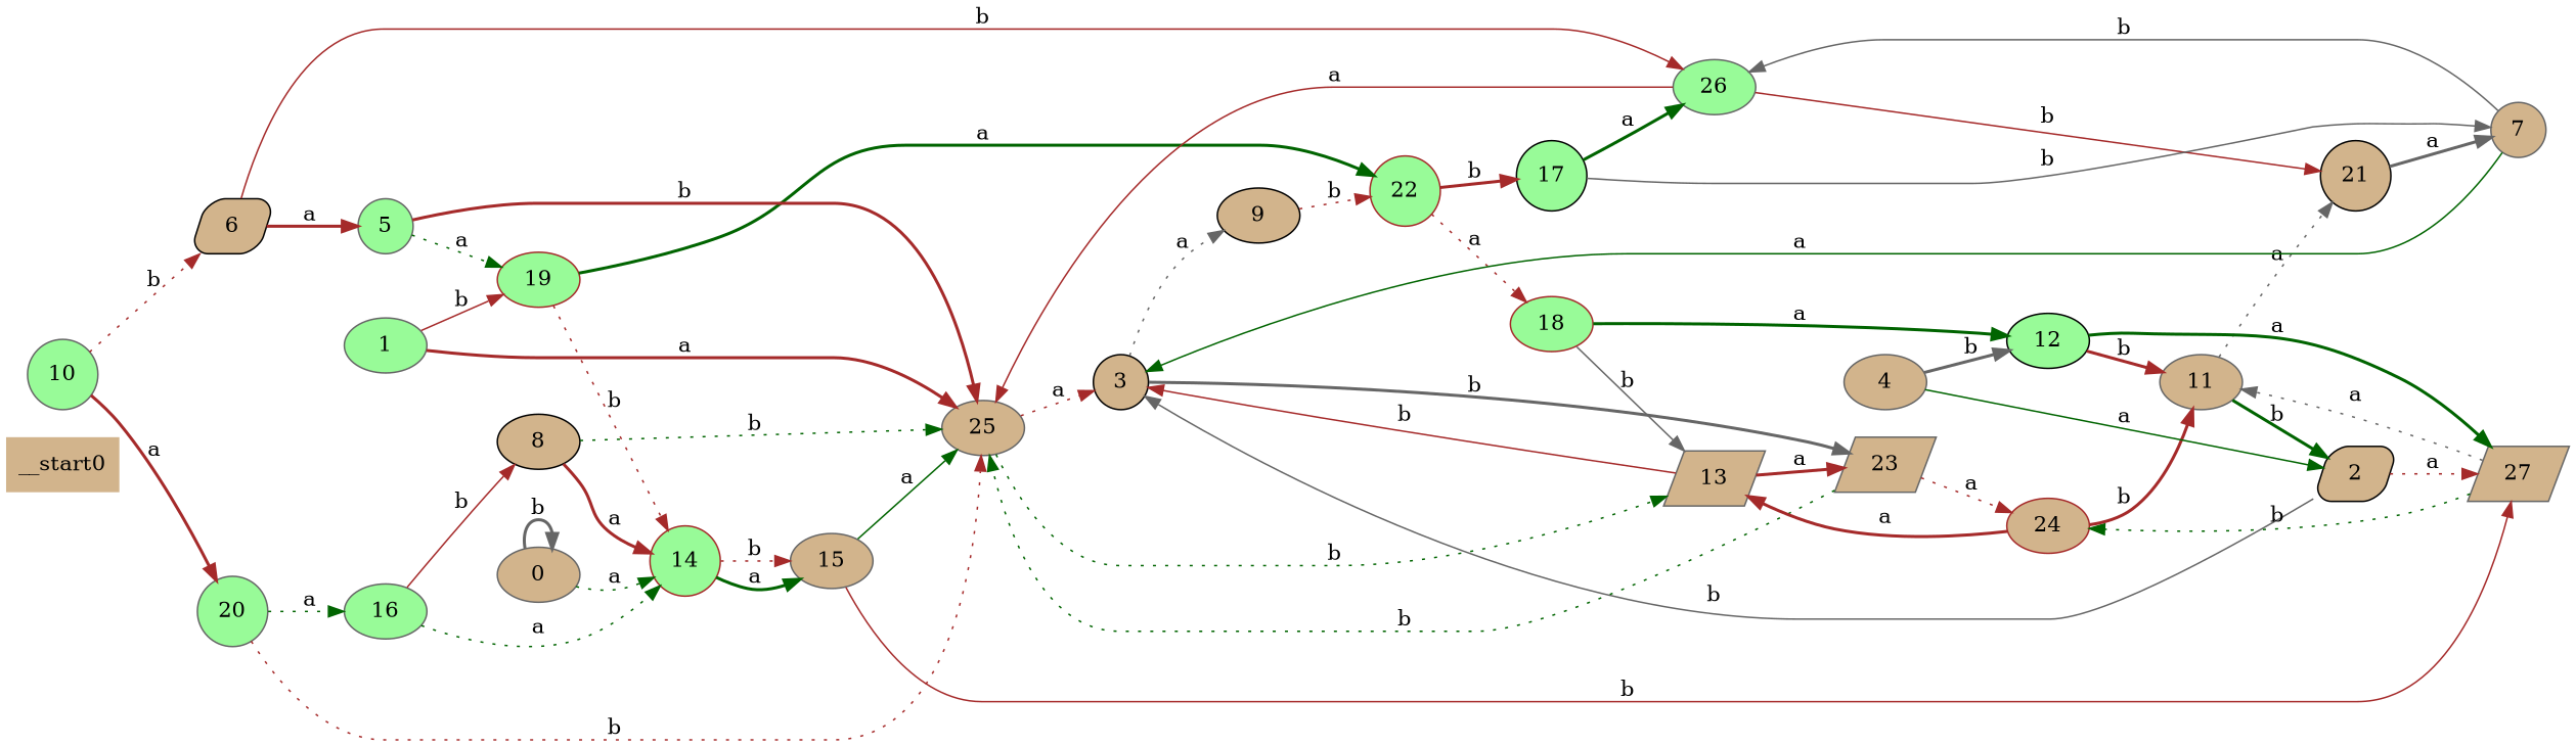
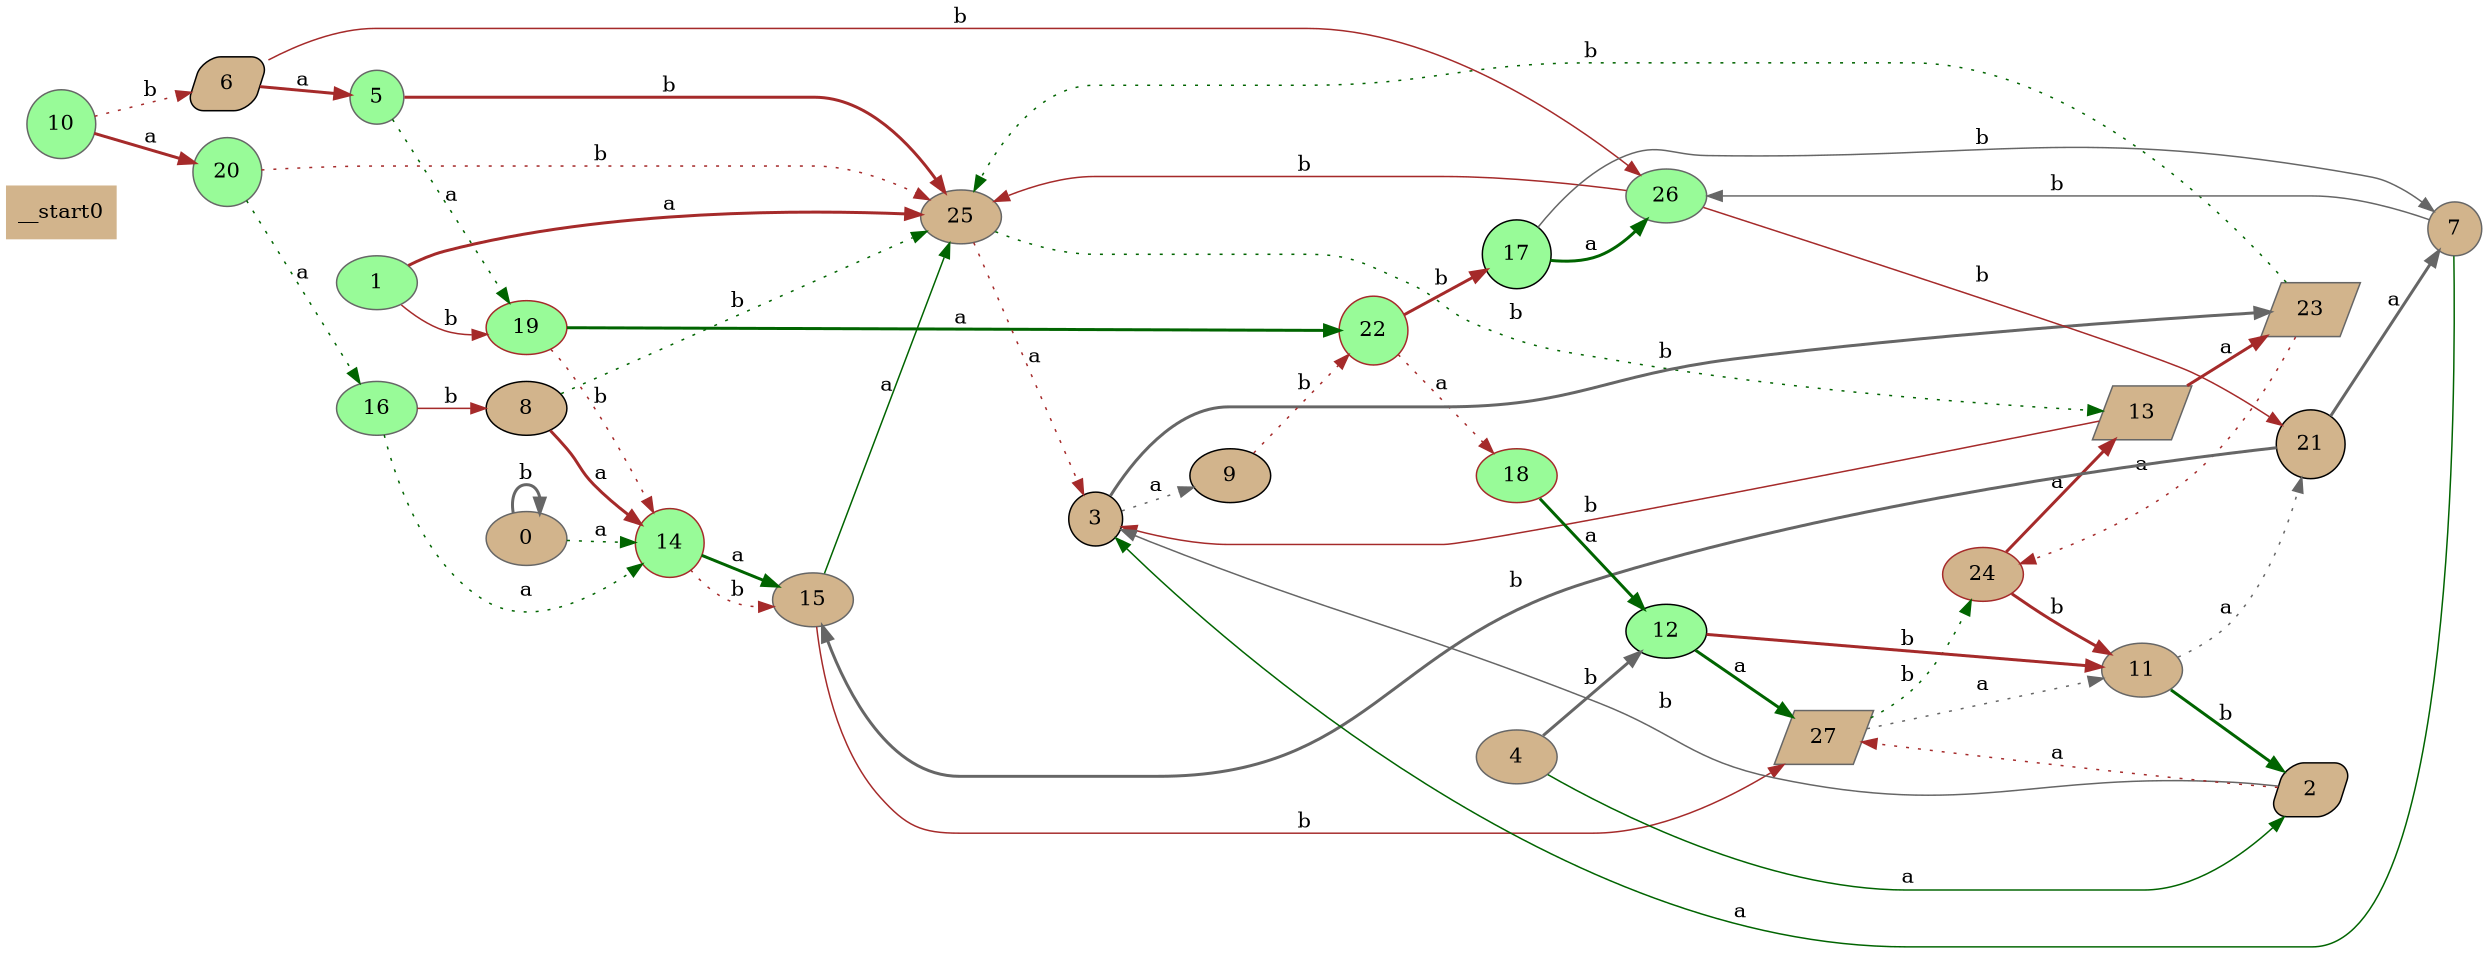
  digraph {
    rankdir=LR
    node [color=gray40 fillcolor=tan shape=ellipse style=filled]
    edge [color=brown style=bold]
    __start0 [shape=none]
    n2 [label=0]
    n3 [color=brown fillcolor=palegreen label=14 shape=circle style="rounded,filled"]
    n4 [label=15 style="rounded,filled"]
    n5 [fillcolor=palegreen label=1]
    n6 [color=brown fillcolor=palegreen label=19 style="rounded,filled"]
    n7 [label=25 style="rounded,filled"]
    n8 [color=brown fillcolor=palegreen label=22 shape=circle]
    n9 [color=black label=3 shape=circle style="rounded,filled"]
    n10 [label=13 shape=parallelogram]
    n11 [color=black label=2 shape=parallelogram style="rounded,filled"]
    n12 [label=27 shape=parallelogram]
    n13 [color=black label=9]
    n14 [label=23 shape=parallelogram]
    n15 [label=11]
    n16 [color=brown label=24]
    n17 [label=4]
    n18 [color=black fillcolor=palegreen label=12]
    n19 [fillcolor=palegreen label=5 shape=circle style="rounded,filled"]
    n20 [color=black label=6 shape=parallelogram style="rounded,filled"]
    n21 [fillcolor=palegreen label=26]
    n22 [color=black label=21 shape=circle]
    n23 [label=7 shape=circle]
    n24 [color=black label=8]
    n25 [color=black fillcolor=palegreen label=17 shape=circle]
    n26 [color=brown fillcolor=palegreen label=18]
    n27 [fillcolor=palegreen label=10 shape=circle]
    n28 [fillcolor=palegreen label=20 shape=circle style="rounded,filled"]
    n29 [fillcolor=palegreen label=16]
    n2 -> n2 [color=gray40 label=b]
    n2 -> n3 [color=darkgreen label=a style=dotted]
    n3 -> n4 [color=darkgreen label=a]
    n3 -> n4 [label=b style=dotted]
    n4 -> n7 [color=darkgreen label=a style=solid]
    n4 -> n12 [label=b style=solid]
    n5 -> n6 [label=b style=solid]
    n5 -> n7 [label=a]
    n6 -> n3 [label=b style=dotted]
    n6 -> n8 [color=darkgreen label=a]
    n7 -> n9 [label=a style=dotted]
    n7 -> n10 [color=darkgreen label=b style=dotted]
    n8 -> n25 [label=b]
    n8 -> n26 [label=a style=dotted]
    n9 -> n13 [color=gray40 label=a style=dotted]
    n9 -> n14 [color=gray40 label=b]
    n10 -> n9 [label=b style=solid]
    n10 -> n14 [label=a]
    n11 -> n9 [color=gray40 label=b style=solid]
    n11 -> n12 [label=a style=dotted]
    n12 -> n15 [color=gray40 label=a style=dotted]
    n12 -> n16 [color=darkgreen label=b style=dotted]
    n13 -> n8 [label=b style=dotted]
    n14 -> n7 [color=darkgreen label=b style=dotted]
    n14 -> n16 [label=a style=dotted]
    n15 -> n11 [color=darkgreen label=b]
    n15 -> n22 [color=gray40 label=a style=dotted]
    n16 -> n10 [label=a]
    n16 -> n15 [label=b]
    n17 -> n11 [color=darkgreen label=a style=solid]
    n17 -> n18 [color=gray40 label=b]
    n18 -> n12 [color=darkgreen label=a]
    n18 -> n15 [label=b]
    n19 -> n6 [color=darkgreen label=a style=dotted]
    n19 -> n7 [label=b]
    n20 -> n19 [label=a]
    n20 -> n21 [label=b style=solid]
-   n21 -> n7 [label=a style=solid]
+   n21 -> n7 [label=b style=solid]
    n21 -> n22 [label=b style=solid]
+   n22 -> n4 [color=gray40 label=b]
    n22 -> n23 [color=gray40 label=a]
    n23 -> n9 [color=darkgreen label=a style=solid]
    n23 -> n21 [color=gray40 label=b style=solid]
    n24 -> n3 [label=a]
    n24 -> n7 [color=darkgreen label=b style=dotted]
    n25 -> n21 [color=darkgreen label=a]
    n25 -> n23 [color=gray40 label=b style=solid]
-   n26 -> n10 [color=gray40 label=b style=solid]
    n26 -> n18 [color=darkgreen label=a]
    n27 -> n20 [label=b style=dotted]
    n27 -> n28 [label=a]
    n28 -> n7 [label=b style=dotted]
    n28 -> n29 [color=darkgreen label=a style=dotted]
    n29 -> n3 [color=darkgreen label=a style=dotted]
    n29 -> n24 [label=b style=solid]
  }
